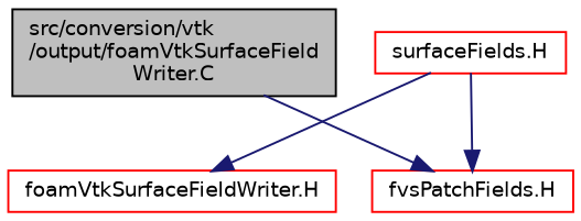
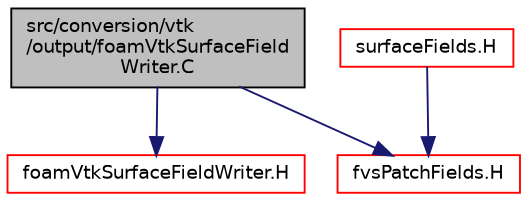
  digraph {
    node [color=red fontname=Helvetica fontsize=10 shape=record]
    edge [color=midnightblue fontname=Helvetica fontsize=10 labelfontname=Helvetica labelfontsize=10 style=solid]
    n1 [color=black fillcolor=grey75 fontcolor=black height=0.2 label="src/conversion/vtk\l/output/foamVtkSurfaceField\lWriter.C" style=filled width=0.4]
    n2 [height=0.2 label="foamVtkSurfaceFieldWriter.H" width=0.4]
    n3 [height=0.2 label="fvsPatchFields.H" width=0.4]
    n4 [height=0.2 label="surfaceFields.H" width=0.4]
-   n4 -> n2
+   n1 -> n2
    n1 -> n3
    n4 -> n3
  }
